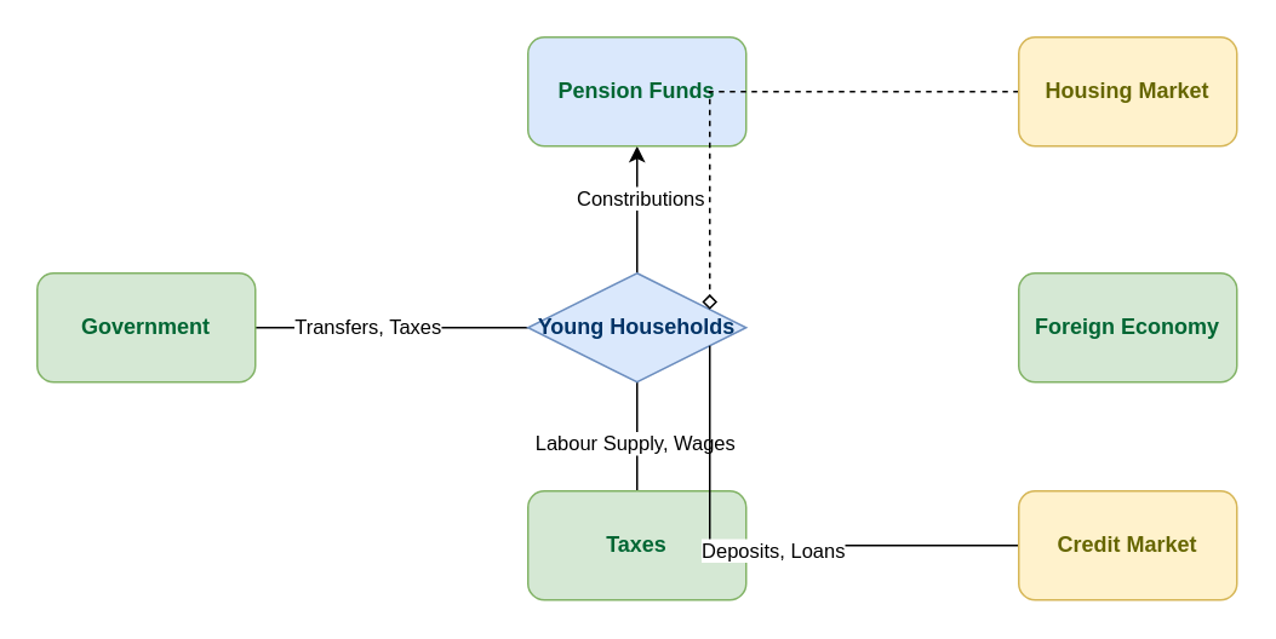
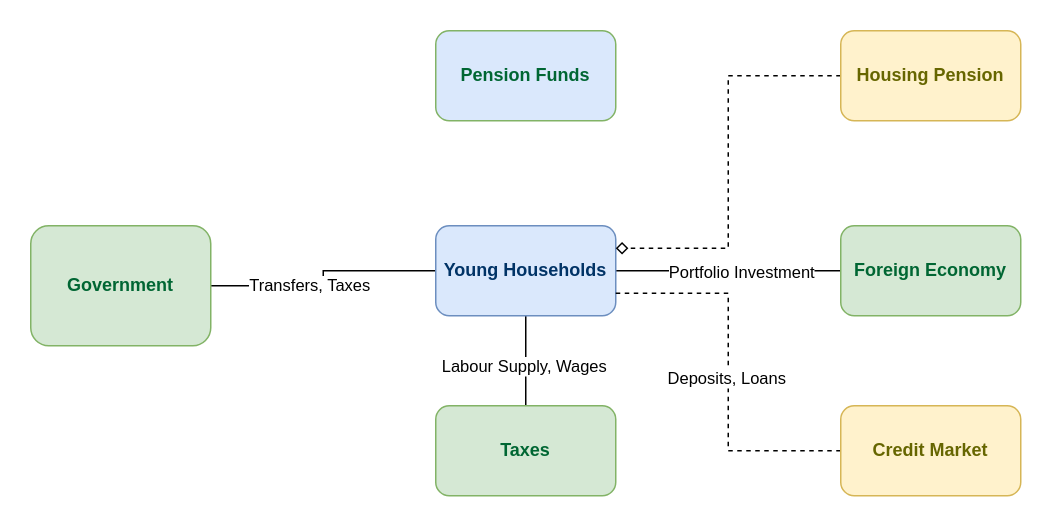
  <mxCell id="0" />
  <mxCell id="1" parent="0" />
+ <mxCell id="2" style="edgeStyle=orthogonalEdgeStyle;rounded=0;orthogonalLoop=1;jettySize=auto;html=1;entryX=0;entryY=0.5;entryDx=0;entryDy=0;endArrow=none;endFill=0;" edge="1" parent="1" source="10" target="13"><mxGeometry relative="1" as="geometry" /></mxCell>
+ <mxCell id="3" value="Portfolio Investment" style="edgeLabel;html=1;align=center;verticalAlign=middle;resizable=0;points=[];" vertex="1" connectable="0" parent="2"><mxGeometry x="0.104" relative="1" as="geometry"><mxPoint as="offset" /></mxGeometry></mxCell>
  <mxCell id="4" style="edgeStyle=orthogonalEdgeStyle;rounded=0;orthogonalLoop=1;jettySize=auto;html=1;entryX=0.5;entryY=0;entryDx=0;entryDy=0;endArrow=none;endFill=0;" edge="1" parent="1" source="10" target="12"><mxGeometry relative="1" as="geometry" /></mxCell>
  <mxCell id="5" value="Labour Supply, Wages" style="edgeLabel;html=1;align=center;verticalAlign=middle;resizable=0;points=[];" vertex="1" connectable="0" parent="4"><mxGeometry x="0.093" y="-2" relative="1" as="geometry"><mxPoint as="offset" /></mxGeometry></mxCell>
- <mxCell id="6" style="edgeStyle=orthogonalEdgeStyle;rounded=0;orthogonalLoop=1;jettySize=auto;html=1;entryX=0.5;entryY=1;entryDx=0;entryDy=0;" edge="1" parent="1" source="10" target="11"><mxGeometry relative="1" as="geometry" /></mxCell>
- <mxCell id="7" value="Constributions" style="edgeLabel;html=1;align=center;verticalAlign=middle;resizable=0;points=[];" vertex="1" connectable="0" parent="6"><mxGeometry x="0.206" y="-1" relative="1" as="geometry"><mxPoint as="offset" /></mxGeometry></mxCell>
  <mxCell id="8" style="edgeStyle=orthogonalEdgeStyle;rounded=0;orthogonalLoop=1;jettySize=auto;html=1;endArrow=none;endFill=0;" edge="1" parent="1" source="10" target="19"><mxGeometry relative="1" as="geometry" /></mxCell>
  <mxCell id="9" value="Transfers, Taxes" style="edgeLabel;html=1;align=center;verticalAlign=middle;resizable=0;points=[];" vertex="1" connectable="0" parent="8"><mxGeometry x="0.189" y="-1" relative="1" as="geometry"><mxPoint as="offset" /></mxGeometry></mxCell>
- <mxCell id="10" value="Young Households" style="rhombus;whiteSpace=wrap;html=1;fillColor=#dae8fc;strokeColor=#6c8ebf;fontColor=#003366;fontStyle=1;" vertex="1" parent="1"><mxGeometry x="290" y="150" width="120" height="60" as="geometry" /></mxCell>
+ <mxCell id="10" value="Young Households" style="rounded=1;whiteSpace=wrap;html=1;fillColor=#dae8fc;strokeColor=#6c8ebf;fontColor=#003366;fontStyle=1" vertex="1" parent="1"><mxGeometry x="290" y="150" width="120" height="60" as="geometry" /></mxCell>
  <mxCell id="11" value="Pension Funds" style="rounded=1;whiteSpace=wrap;html=1;fillColor=#dae8fc;strokeColor=#82b366;fontColor=#006633;fontStyle=1;" vertex="1" parent="1"><mxGeometry x="290" y="20" width="120" height="60" as="geometry" /></mxCell>
  <mxCell id="12" value="Taxes" style="rounded=1;whiteSpace=wrap;html=1;fillColor=#d5e8d4;strokeColor=#82b366;fontColor=#006633;fontStyle=1" vertex="1" parent="1"><mxGeometry x="290" y="270" width="120" height="60" as="geometry" /></mxCell>
  <mxCell id="13" value="Foreign Economy" style="rounded=1;whiteSpace=wrap;html=1;fillColor=#d5e8d4;strokeColor=#82b366;fontColor=#006633;fontStyle=1" vertex="1" parent="1"><mxGeometry x="560" y="150" width="120" height="60" as="geometry" /></mxCell>
  <mxCell id="14" style="edgeStyle=orthogonalEdgeStyle;rounded=0;orthogonalLoop=1;jettySize=auto;html=1;entryX=1;entryY=0.25;entryDx=0;entryDy=0;endArrow=diamond;endFill=0;dashed=1;" edge="1" parent="1" source="15" target="10"><mxGeometry relative="1" as="geometry" /></mxCell>
- <mxCell id="15" value="Housing Market" style="rounded=1;whiteSpace=wrap;html=1;fillColor=#fff2cc;strokeColor=#d6b656;fontColor=#666600;fontStyle=1" vertex="1" parent="1"><mxGeometry x="560" y="20" width="120" height="60" as="geometry" /></mxCell>
- <mxCell id="16" style="edgeStyle=orthogonalEdgeStyle;rounded=0;orthogonalLoop=1;jettySize=auto;html=1;entryX=1;entryY=0.75;entryDx=0;entryDy=0;dashed=0;endArrow=none;endFill=0;" edge="1" parent="1" source="18" target="10"><mxGeometry relative="1" as="geometry" /></mxCell>
+ <mxCell id="15" value="Housing Pension" style="rounded=1;whiteSpace=wrap;html=1;fillColor=#fff2cc;strokeColor=#d6b656;fontColor=#666600;fontStyle=1" vertex="1" parent="1"><mxGeometry x="560" y="20" width="120" height="60" as="geometry" /></mxCell>
+ <mxCell id="16" style="edgeStyle=orthogonalEdgeStyle;rounded=0;orthogonalLoop=1;jettySize=auto;html=1;entryX=1;entryY=0.75;entryDx=0;entryDy=0;dashed=1;endArrow=none;endFill=0;" edge="1" parent="1" source="18" target="10"><mxGeometry relative="1" as="geometry" /></mxCell>
  <mxCell id="17" value="Deposits, Loans" style="edgeLabel;html=1;align=center;verticalAlign=middle;resizable=0;points=[];" vertex="1" connectable="0" parent="16"><mxGeometry x="-0.026" y="2" relative="1" as="geometry"><mxPoint as="offset" /></mxGeometry></mxCell>
  <mxCell id="18" value="Credit Market" style="rounded=1;whiteSpace=wrap;html=1;fillColor=#fff2cc;strokeColor=#d6b656;fontColor=#666600;fontStyle=1" vertex="1" parent="1"><mxGeometry x="560" y="270" width="120" height="60" as="geometry" /></mxCell>
- <mxCell id="19" value="Government" style="rounded=1;whiteSpace=wrap;html=1;fillColor=#d5e8d4;strokeColor=#82b366;fontColor=#006633;fontStyle=1" vertex="1" parent="1"><mxGeometry x="20" y="150" width="120" height="60" as="geometry" /></mxCell>
+ <mxCell id="19" value="Government" style="rounded=1;whiteSpace=wrap;html=1;fillColor=#d5e8d4;strokeColor=#82b366;fontColor=#006633;fontStyle=1" vertex="1" parent="1"><mxGeometry x="20" y="150" width="120" height="80" as="geometry" /></mxCell>
